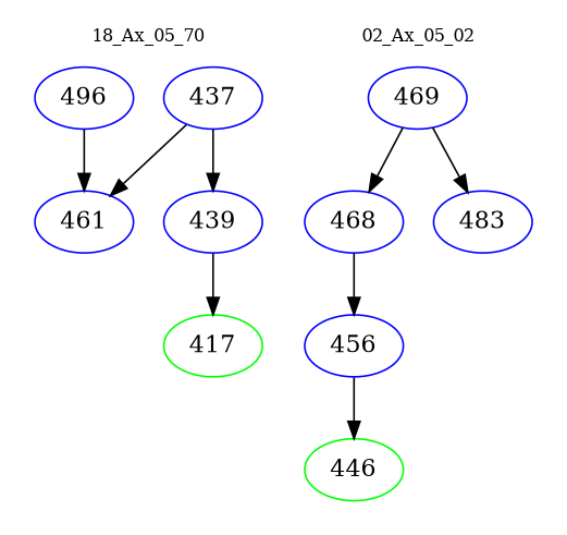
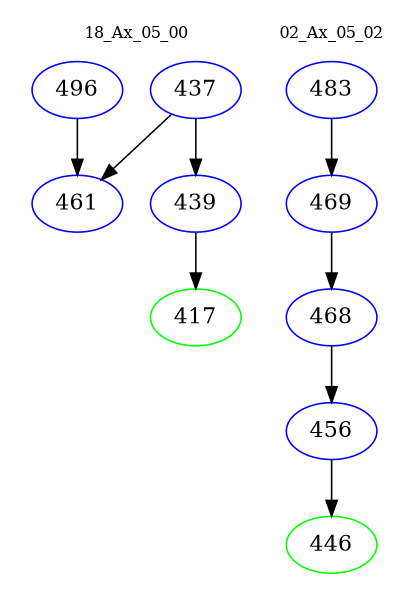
  digraph {
    fontname="DejaVu Serif"
    node [color=blue fontname="DejaVu Serif"]
    edge [color=black fontname="DejaVu Serif"]
    n1 [label=437]
    n2 [label=439]
    n3 [label=461]
    n4 [color=green label=417]
    n5 [label=496]
    n6 [label=468]
    n7 [label=456]
    n8 [label=469]
    n9 [color=green label=446]
    n10 [label=483]
    subgraph cluster_1 {
      color=white
      fontsize=10
-     label="18_Ax_05_70"
+     label="18_Ax_05_00"
      n1
      n2
      n3
      n4
      n5
    }
    subgraph cluster_2 {
      color=white
      fontsize=10
      label="02_Ax_05_02"
      n6
      n7
      n8
      n9
      n10
    }
    n1 -> n2
    n1 -> n3
    n2 -> n4
    n5 -> n3
    n6 -> n7
    n7 -> n9
    n8 -> n6
-   n8 -> n10
+   n10 -> n8
  }
